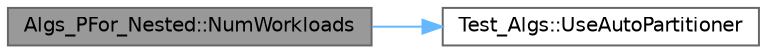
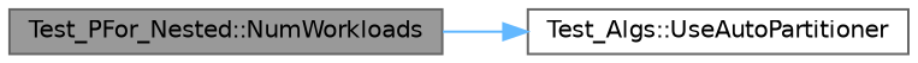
  digraph {
    rankdir=LR
    node [fontname=Helvetica fontsize=10 shape=box style=filled]
-   n1 [color=gray40 fillcolor=grey60 fontcolor=black height=0.2 label="Algs_PFor_Nested::NumWorkloads" width=0.4]
+   n1 [color=gray40 fillcolor=grey60 fontcolor=black height=0.2 label="Test_PFor_Nested::NumWorkloads" width=0.4]
    n2 [color=grey40 fillcolor=white height=0.2 label="Test_Algs::UseAutoPartitioner" width=0.4]
    n1 -> n2 [color=steelblue1 fontname=Helvetica fontsize=10 labelfontname=Helvetica labelfontsize=10 style=solid]
  }
